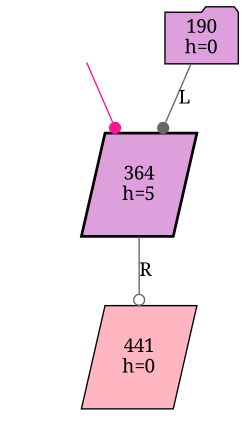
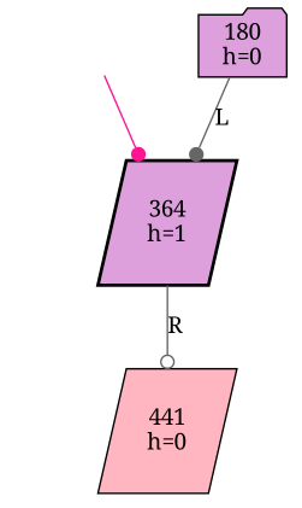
  digraph {
    fontname="Noto Serif"
    node [fontname="Noto Serif" style=filled fillcolor=plum shape=parallelogram]
    edge [arrowhead=dot color=gray40 fontname="Noto Serif"]
    DUMMY [style=invis fillcolor="" shape=""]
-   n2 [label="364\nh=5" penwidth=2]
+   n2 [label="364\nh=1" penwidth=2]
    n3 [fillcolor=lightpink label="441\nh=0"]
-   n4 [label="190\nh=0" shape=folder]
+   n4 [label="180\nh=0" shape=folder]
    DUMMY -> n2 [color=deeppink]
    n2 -> n3 [arrowhead=odot label=R]
    n4 -> n2 [label=L]
  }
